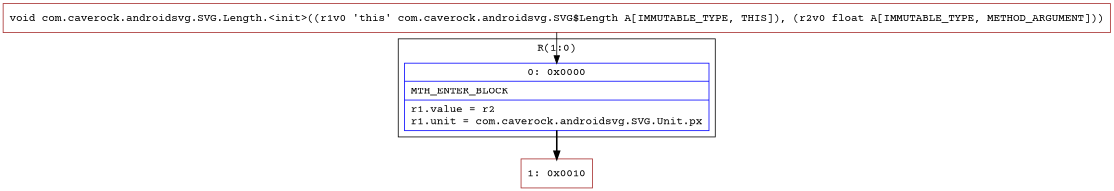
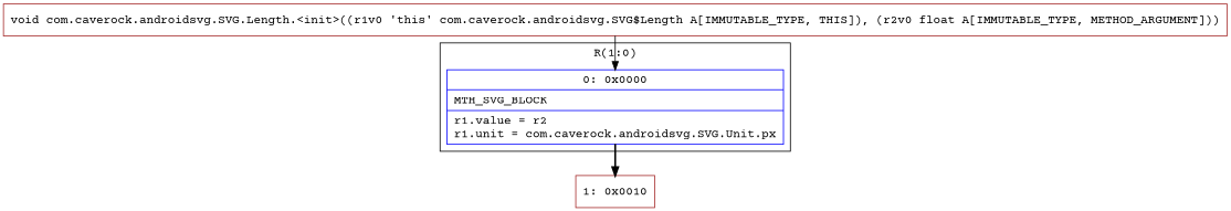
  digraph {
    fontname="Courier Prime"
    node [color=brown shape=record fontname="Courier Prime"]
    edge [fontname="Courier Prime"]
-   n1 [color=blue label="{0\:\ 0x0000|MTH_ENTER_BLOCK\l|r1.value = r2\lr1.unit = com.caverock.androidsvg.SVG.Unit.px\l}"]
+   n1 [color=blue label="{0\:\ 0x0000|MTH_SVG_BLOCK\l|r1.value = r2\lr1.unit = com.caverock.androidsvg.SVG.Unit.px\l}"]
    n2 [label="{1\:\ 0x0010}"]
    n3 [label="{void com.caverock.androidsvg.SVG.Length.\<init\>((r1v0 'this' com.caverock.androidsvg.SVG$Length A[IMMUTABLE_TYPE, THIS]), (r2v0 float A[IMMUTABLE_TYPE, METHOD_ARGUMENT])) }"]
    subgraph cluster_1 {
      label="R(1:0)"
      n1
    }
    n1 -> n2 [style=bold]
    n3 -> n1 [style=solid]
  }
